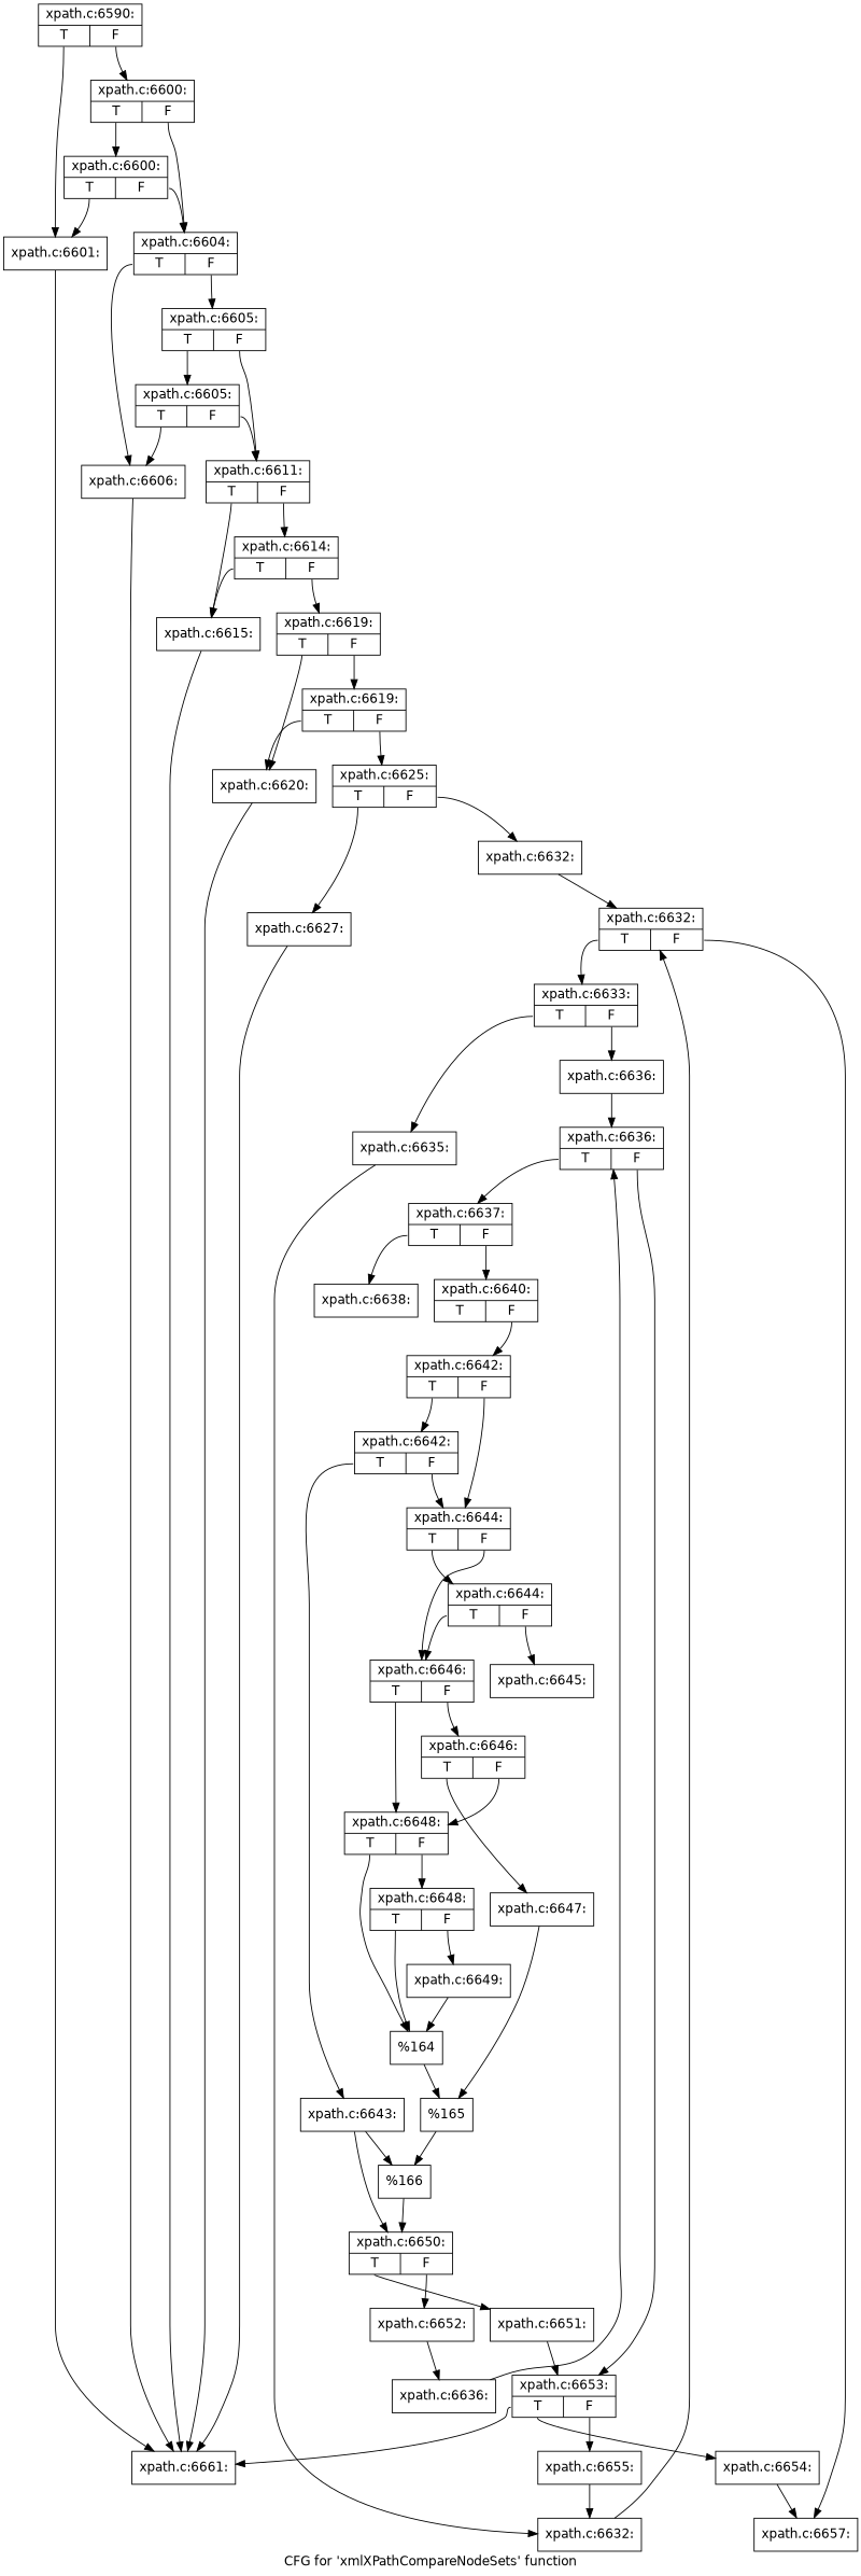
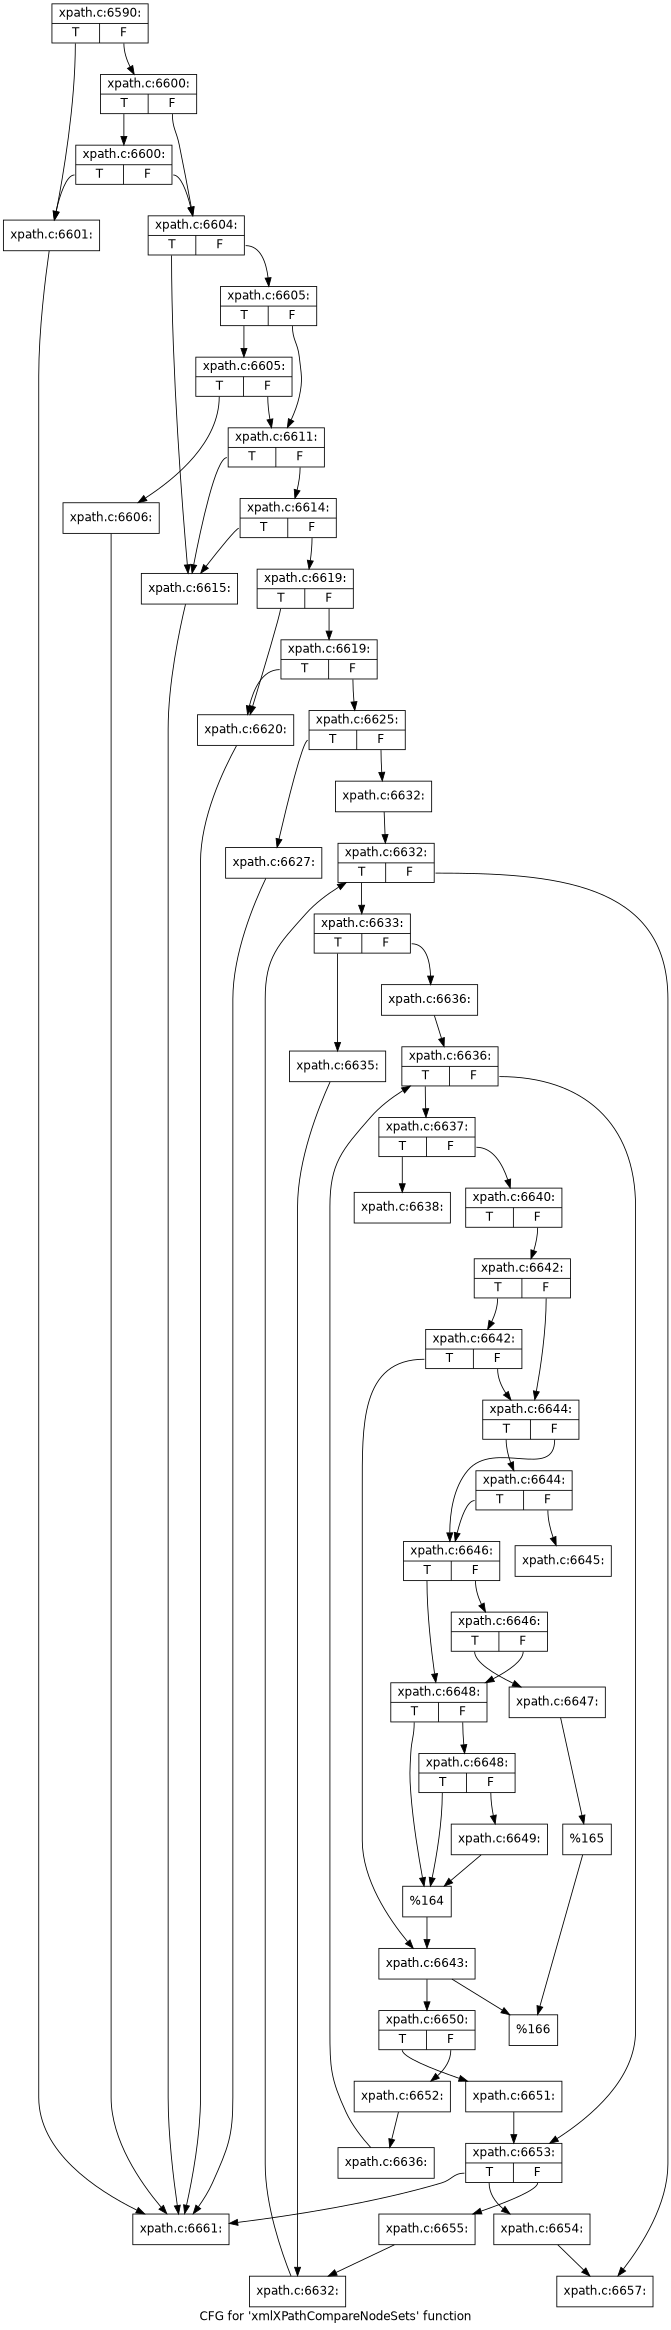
  digraph {
    fontname="DejaVu Sans"
    label="CFG for 'xmlXPathCompareNodeSets' function"
    node [fontname="DejaVu Sans" shape=record]
    edge [fontname="DejaVu Sans" tailport=s0]
    n1 [label="{xpath.c:6590:|{<s0>T|<s1>F}}"]
    n2 [label="{xpath.c:6601:}"]
    n3 [label="{xpath.c:6600:|{<s0>T|<s1>F}}"]
    n4 [label="{xpath.c:6661:}"]
    n5 [label="{xpath.c:6600:|{<s0>T|<s1>F}}"]
    n6 [label="{xpath.c:6604:|{<s0>T|<s1>F}}"]
    n7 [label="{xpath.c:6606:}"]
    n8 [label="{xpath.c:6605:|{<s0>T|<s1>F}}"]
    n9 [label="{xpath.c:6605:|{<s0>T|<s1>F}}"]
    n10 [label="{xpath.c:6611:|{<s0>T|<s1>F}}"]
    n11 [label="{xpath.c:6615:}"]
    n12 [label="{xpath.c:6614:|{<s0>T|<s1>F}}"]
    n13 [label="{xpath.c:6619:|{<s0>T|<s1>F}}"]
    n14 [label="{xpath.c:6620:}"]
    n15 [label="{xpath.c:6619:|{<s0>T|<s1>F}}"]
    n16 [label="{xpath.c:6625:|{<s0>T|<s1>F}}"]
    n17 [label="{xpath.c:6627:}"]
    n18 [label="{xpath.c:6632:}"]
    n19 [label="{xpath.c:6632:|{<s0>T|<s1>F}}"]
    n20 [label="{xpath.c:6633:|{<s0>T|<s1>F}}"]
    n21 [label="{xpath.c:6657:}"]
    n22 [label="{xpath.c:6635:}"]
    n23 [label="{xpath.c:6636:}"]
    n24 [label="{xpath.c:6632:}"]
    n25 [label="{xpath.c:6636:|{<s0>T|<s1>F}}"]
    n26 [label="{xpath.c:6637:|{<s0>T|<s1>F}}"]
    n27 [label="{xpath.c:6653:|{<s0>T|<s1>F}}"]
    n28 [label="{xpath.c:6638:}"]
    n29 [label="{xpath.c:6640:|{<s0>T|<s1>F}}"]
    n30 [label="{xpath.c:6654:}"]
    n31 [label="{xpath.c:6655:}"]
    n32 [label="{xpath.c:6642:|{<s0>T|<s1>F}}"]
    n33 [label="{xpath.c:6642:|{<s0>T|<s1>F}}"]
    n34 [label="{xpath.c:6644:|{<s0>T|<s1>F}}"]
    n35 [label="{xpath.c:6636:}"]
    n36 [label="{xpath.c:6643:}"]
    n37 [label="{xpath.c:6644:|{<s0>T|<s1>F}}"]
    n38 [label="{xpath.c:6646:|{<s0>T|<s1>F}}"]
    n39 [label="{xpath.c:6650:|{<s0>T|<s1>F}}"]
    n40 [label="{%166}"]
    n41 [label="{xpath.c:6645:}"]
    n42 [label="{xpath.c:6648:|{<s0>T|<s1>F}}"]
    n43 [label="{xpath.c:6646:|{<s0>T|<s1>F}}"]
    n44 [label="{xpath.c:6651:}"]
    n45 [label="{xpath.c:6652:}"]
    n46 [label="{%164}"]
    n47 [label="{xpath.c:6648:|{<s0>T|<s1>F}}"]
    n48 [label="{xpath.c:6647:}"]
    n49 [label="{%165}"]
    n50 [label="{xpath.c:6649:}"]
    n1 -> n2
    n1 -> n3 [tailport=s1]
    n2 -> n4
    n3 -> n5
    n3 -> n6 [tailport=s1]
    n5 -> n2
    n5 -> n6 [tailport=s1]
-   n6 -> n7
+   n6 -> n11
    n6 -> n8 [tailport=s1]
    n7 -> n4
    n8 -> n9
    n8 -> n10 [tailport=s1]
    n9 -> n7
    n9 -> n10 [tailport=s1]
    n10 -> n11
    n10 -> n12 [tailport=s1]
    n11 -> n4
    n12 -> n11
    n12 -> n13 [tailport=s1]
    n13 -> n14
    n13 -> n15 [tailport=s1]
    n14 -> n4
    n15 -> n14
    n15 -> n16 [tailport=s1]
    n16 -> n17
    n16 -> n18 [tailport=s1]
    n17 -> n4
    n18 -> n19
    n19 -> n20
    n19 -> n21 [tailport=s1]
    n20 -> n22
    n20 -> n23 [tailport=s1]
    n22 -> n24
    n23 -> n25
    n24 -> n19
    n25 -> n26
    n25 -> n27 [tailport=s1]
    n26 -> n28
    n26 -> n29 [tailport=s1]
    n27 -> n4
    n27 -> n30
    n27 -> n31 [tailport=s1]
    n29 -> n32 [tailport=s1]
    n30 -> n21
    n31 -> n24
    n32 -> n33
    n32 -> n34 [tailport=s1]
    n33 -> n34 [tailport=s1]
    n33 -> n36
    n34 -> n37
    n34 -> n38 [tailport=s1]
    n35 -> n25
    n36 -> n39
    n36 -> n40
    n37 -> n38
    n37 -> n41 [tailport=s1]
    n38 -> n42
    n38 -> n43 [tailport=s1]
    n39 -> n44
    n39 -> n45 [tailport=s1]
-   n40 -> n39
    n42 -> n46
    n42 -> n47 [tailport=s1]
    n43 -> n42 [tailport=s1]
    n43 -> n48
    n44 -> n27
    n45 -> n35
-   n46 -> n49
+   n46 -> n36
    n47 -> n46
    n47 -> n50 [tailport=s1]
    n48 -> n49
    n49 -> n40
    n50 -> n46
  }
